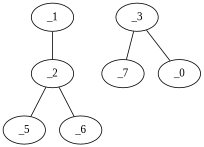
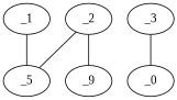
  graph {
    fontname="Liberation Serif"
    node [charge=0 chem=2 fontname="Liberation Serif" symbol="O  " y=0]
    edge [fontname="Liberation Serif" valence=2]
    _1 [chem=1 symbol="C  " x=3.7321 y=0.5]
    _2 [chem=5 symbol="S  " x=2.866]
    _5 [x=3.366 y=-0.866]
-   _6 [x=2.366 y=0.866]
+   _6 [x=2.366 y=0.866 label=_9]
    _3 [chem=5 symbol="S  " x=4.5981]
-   _7 [x=5.4641 y=-0.5]
    n7 [label=_0 x=4.0981 y=-0.866]
-   _1 -- _2 [valence=1]
+   _1 -- _5 [valence=1]
    _2 -- _5
    _2 -- _6 [valence=1]
-   _3 -- _7
    _3 -- n7
  }
